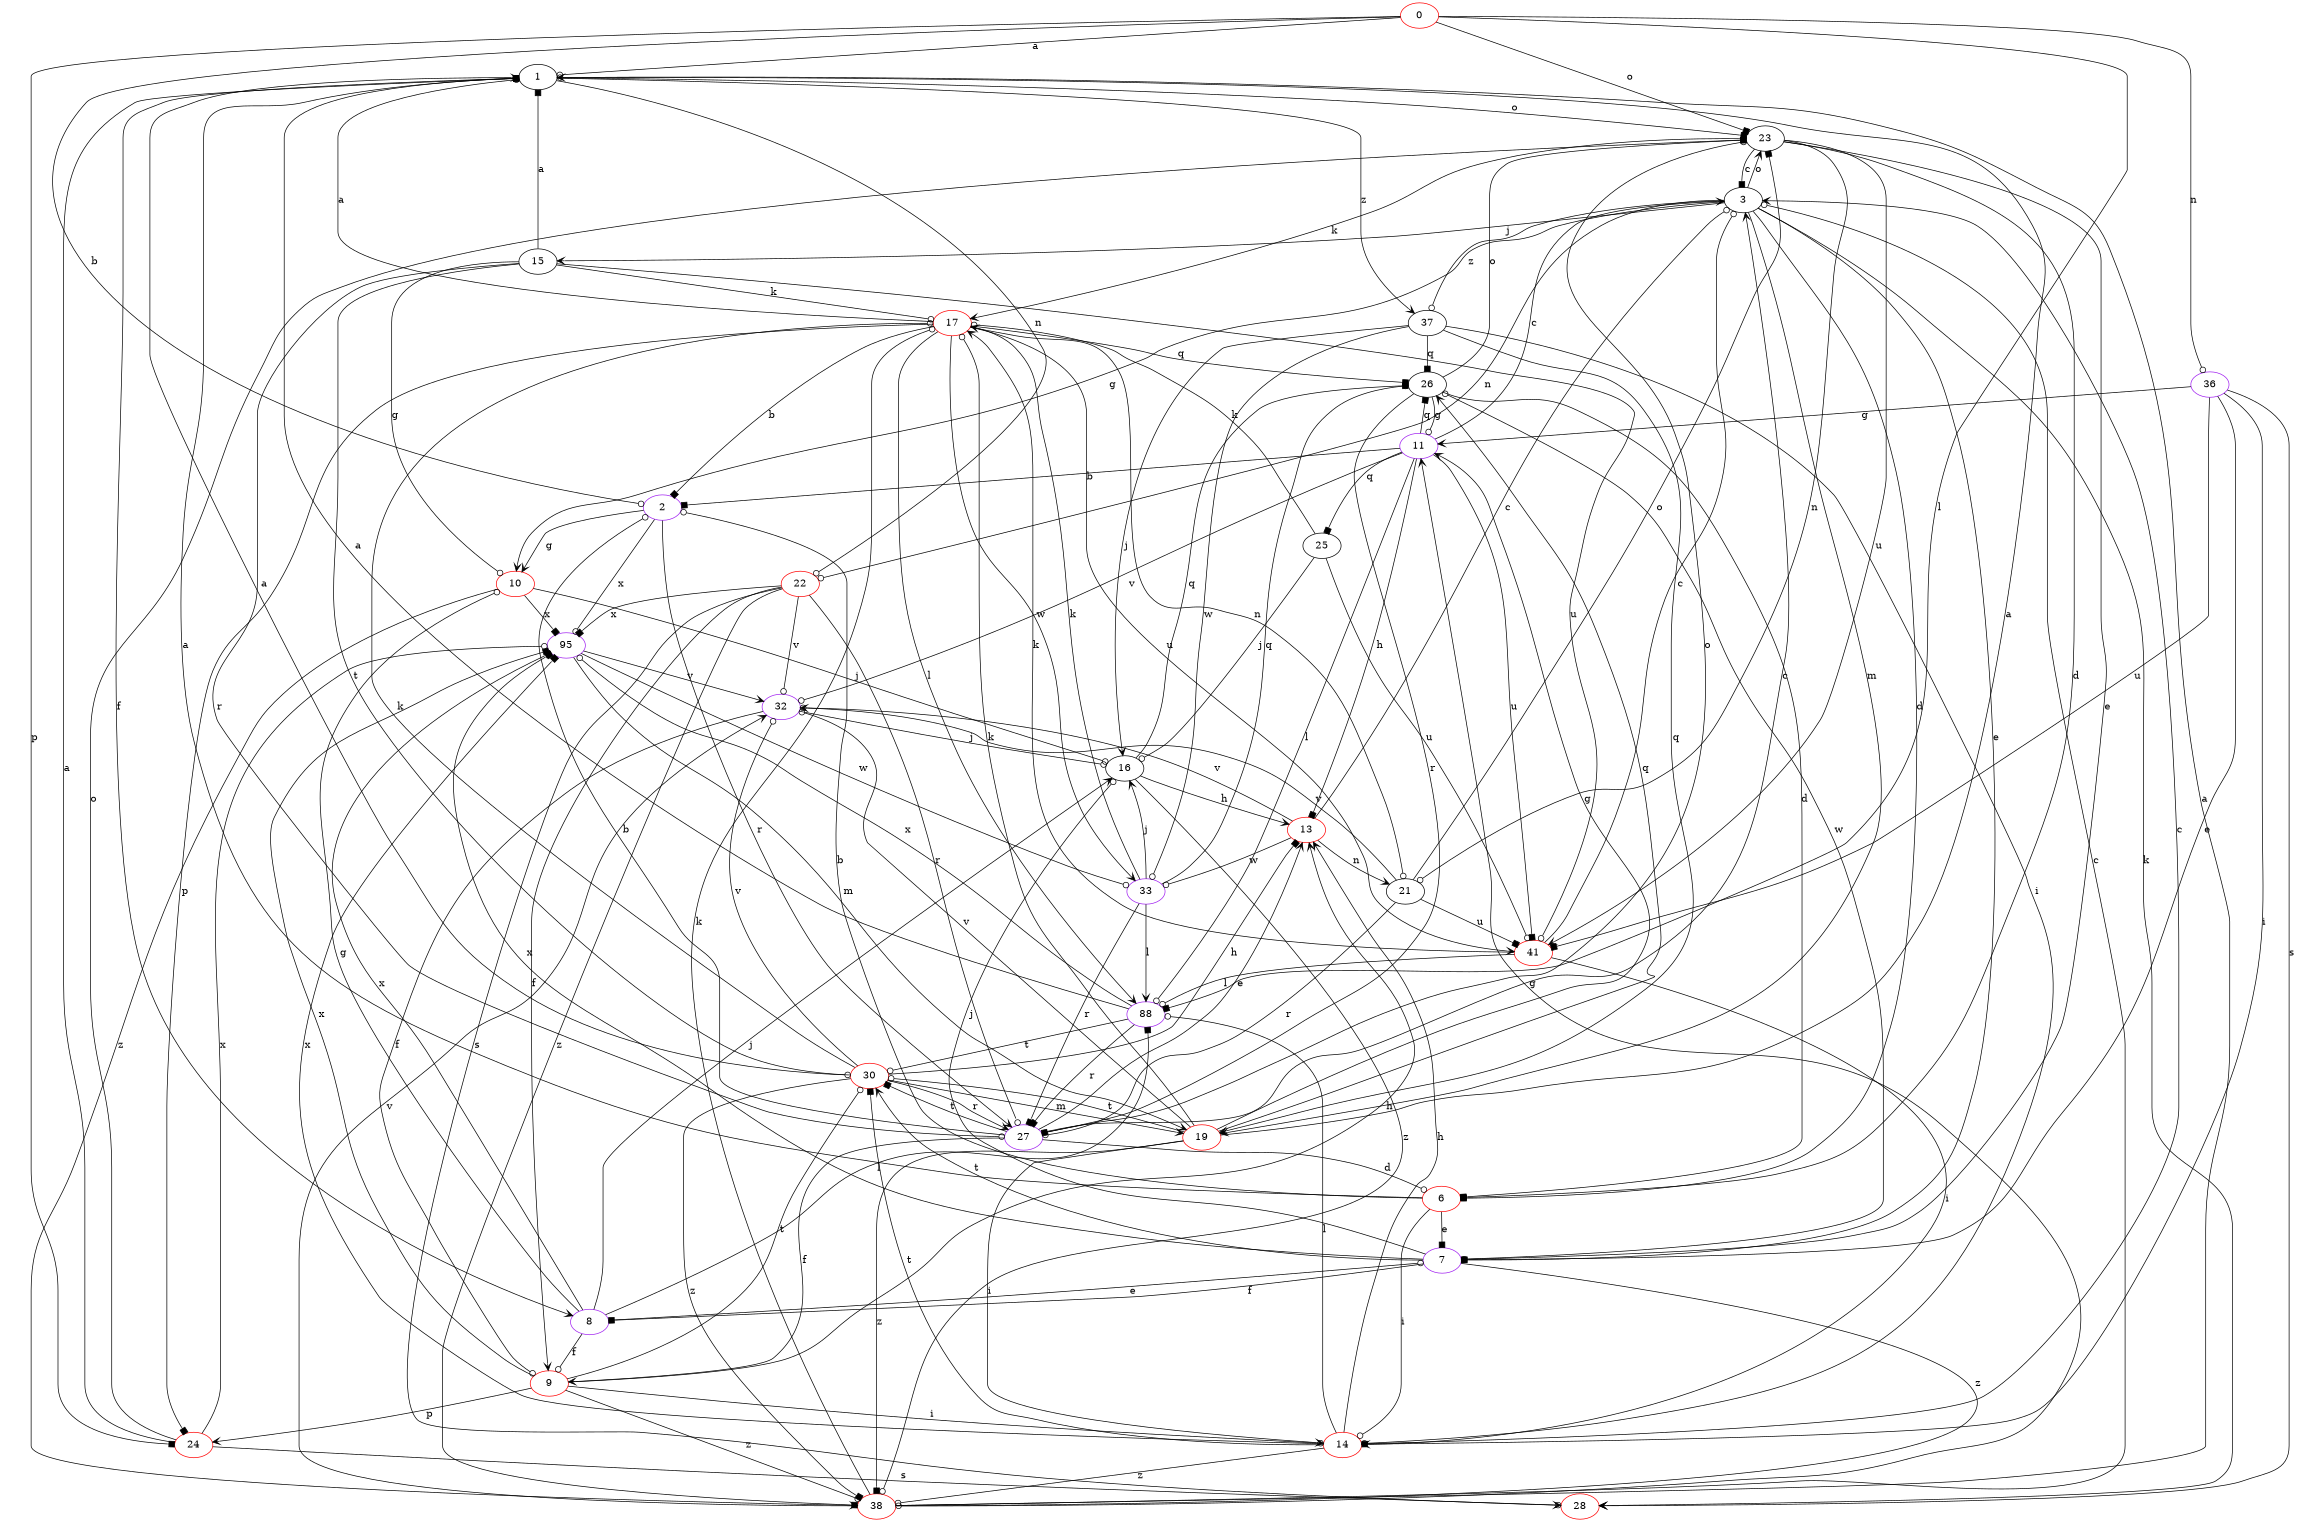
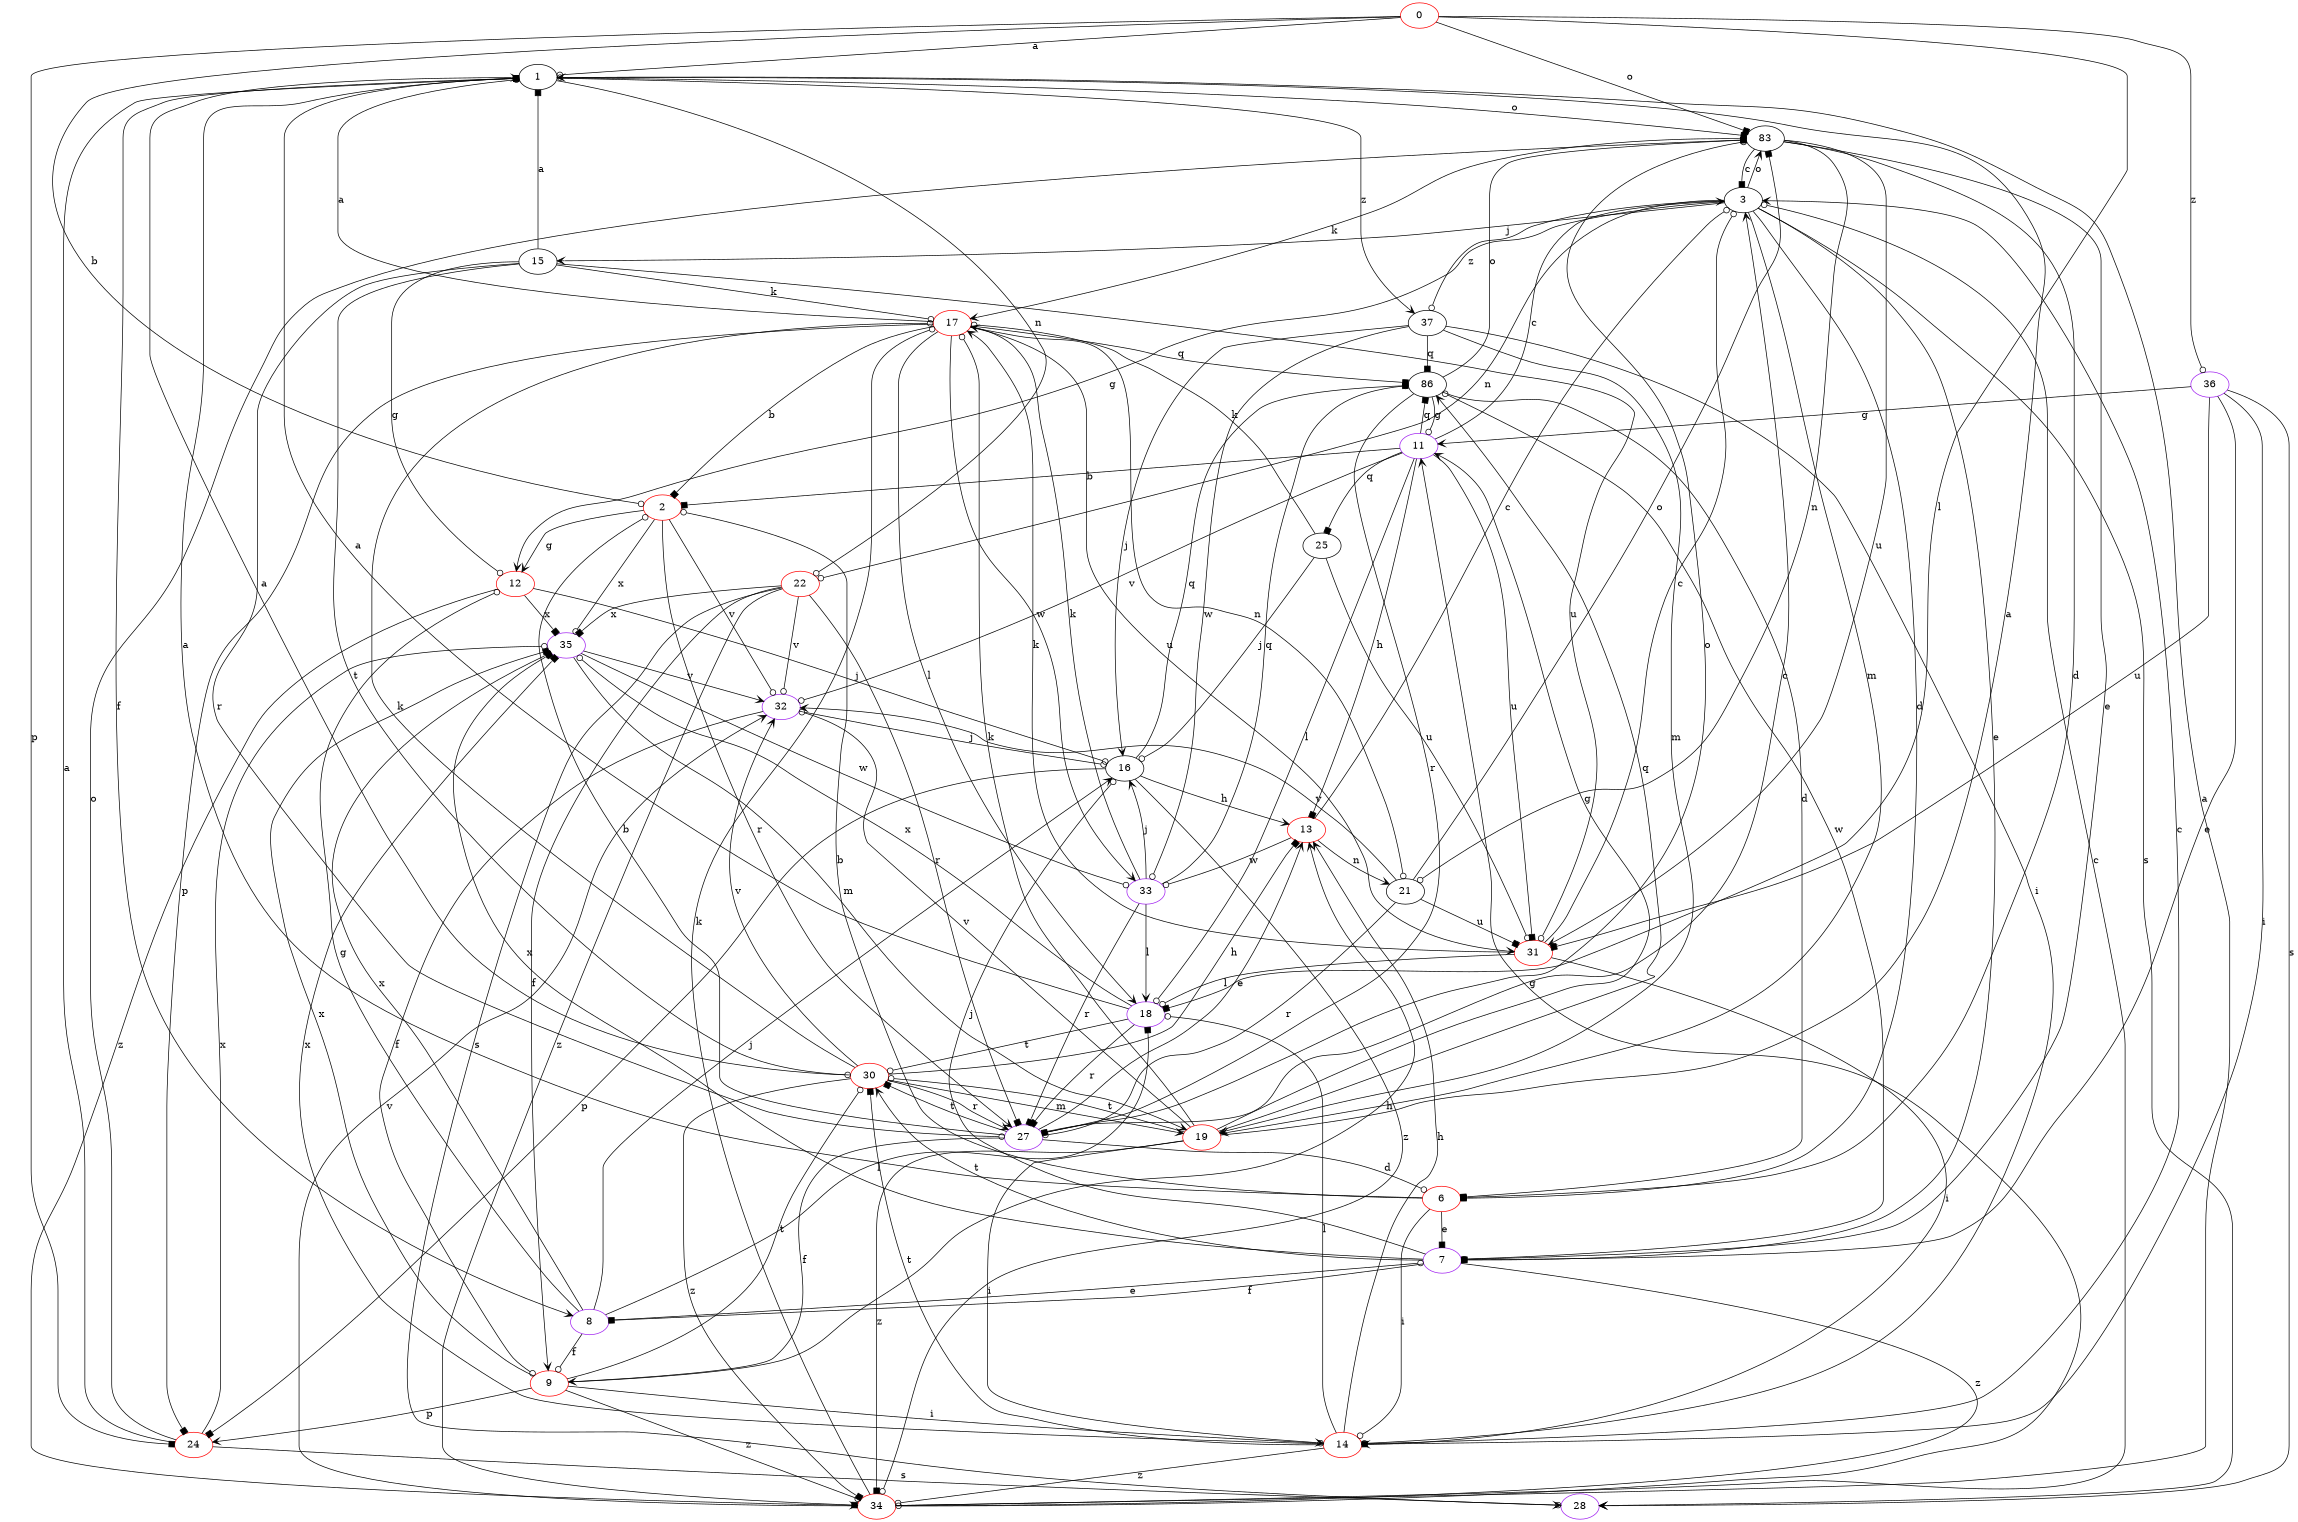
  strict digraph {
    node [color=red]
    edge [arrowhead=odot]
    1 [color=black]
    0
-   2 [color=purple]
-   18 [color=purple label=88]
-   23 [color=black]
+   2
+   18 [color=purple]
+   23 [color=black label=83]
    24
    36 [color=purple]
    8 [color=purple]
    n9 [label=22]
    37 [color=black]
-   10
+   10 [label=12]
    27 [color=purple]
-   35 [color=purple label=95]
+   35 [color=purple]
    30
    3 [color=black]
    6
    7 [color=purple]
-   31 [label=41]
+   31
    21 [color=black]
    17
-   28
+   28 [color=purple]
    14
    11 [color=purple]
    16 [color=black]
    9
-   38
+   38 [label=34]
    32 [color=purple]
    19
    33 [color=purple]
-   26 [color=black]
+   26 [color=black label=86]
    13
    15 [color=black]
    25 [color=black]
    1 -> 23 [arrowhead=box label=o]
    1 -> 8 [arrowhead=vee label=f]
    1 -> n9 [label=n]
    1 -> 37 [arrowhead=vee label=z]
    0 -> 1 [label=a]
    0 -> 2 [label=b]
    0 -> 18 [arrowhead=box label=l]
    0 -> 23 [arrowhead=box label=o]
    0 -> 24 [arrowhead=box label=p]
-   0 -> 36 [label=n]
+   0 -> 36 [label=z]
    2 -> 10 [arrowhead=vee label=g]
    2 -> 27 [arrowhead=vee label=r]
    2 -> 35 [label=x]
    18 -> 1 [arrowhead=box label=a]
    18 -> 27 [arrowhead=box label=r]
    18 -> 35 [label=x]
    18 -> 30 [label=t]
    23 -> 3 [arrowhead=box label=c]
    23 -> 6 [arrowhead=box label=d]
    23 -> 7 [label=e]
    23 -> 31 [arrowhead=vee label=u]
    23 -> 21 [label=n]
    23 -> 17 [arrowhead=vee label=k]
    24 -> 1 [arrowhead=box label=a]
    24 -> 23 [arrowhead=box label=o]
    24 -> 35 [label=x]
    24 -> 28 [label=s]
    36 -> 7 [arrowhead=box label=e]
    36 -> 31 [arrowhead=box label=u]
    36 -> 28 [arrowhead=vee label=s]
    36 -> 14 [arrowhead=box label=i]
    36 -> 11 [arrowhead=vee label=g]
    8 -> 18 [arrowhead=box label=l]
    8 -> 10 [label=g]
    8 -> 35 [arrowhead=box label=x]
    8 -> 7 [label=e]
    8 -> 16 [arrowhead=vee label=j]
    8 -> 9 [label=f]
-   n9 -> 27 [label=r]
+   n9 -> 27 [arrowhead=box label=r]
    n9 -> 35 [arrowhead=box label=x]
    n9 -> 28 [arrowhead=vee label=s]
    n9 -> 9 [arrowhead=vee label=f]
    n9 -> 38 [arrowhead=box label=z]
    n9 -> 32 [label=v]
    37 -> 14 [label=i]
    37 -> 16 [arrowhead=vee label=j]
-   37 -> 19 [arrowhead=vee label=q]
+   37 -> 19 [arrowhead=vee label=m]
    37 -> 33 [label=w]
    37 -> 26 [arrowhead=box label=q]
    10 -> 35 [arrowhead=box label=x]
    10 -> 16 [label=j]
    10 -> 38 [arrowhead=vee label=z]
    27 -> 2 [label=b]
    27 -> 23 [label=o]
    27 -> 30 [arrowhead=box label=t]
    27 -> 3 [arrowhead=vee label=c]
    27 -> 6 [label=d]
    27 -> 9 [arrowhead=vee label=f]
    27 -> 13 [arrowhead=vee label=e]
    35 -> 32 [arrowhead=vee label=v]
    35 -> 19 [arrowhead=vee label=m]
    35 -> 33 [label=w]
    30 -> 1 [arrowhead=vee label=a]
    30 -> 27 [arrowhead=vee label=r]
    30 -> 17 [label=k]
    30 -> 38 [arrowhead=box label=z]
-   30 -> 32 [label=v]
+   30 -> 32 [arrowhead=vee label=v]
    30 -> 19 [arrowhead=vee label=m]
    30 -> 13 [arrowhead=box label=h]
    3 -> 23 [arrowhead=vee label=o]
    3 -> n9 [label=n]
    3 -> 37 [label=z]
    3 -> 10 [arrowhead=vee label=g]
    3 -> 6 [arrowhead=box label=d]
    3 -> 7 [arrowhead=box label=e]
-   3 -> 28 [arrowhead=vee label=k]
+   3 -> 28 [arrowhead=vee label=s]
    3 -> 19 [arrowhead=vee label=m]
    3 -> 15 [arrowhead=vee label=j]
    6 -> 1 [arrowhead=box label=a]
    6 -> 2 [label=b]
    6 -> 7 [arrowhead=box label=e]
    6 -> 14 [label=i]
    7 -> 8 [arrowhead=box label=f]
    7 -> 35 [arrowhead=box label=x]
    7 -> 30 [arrowhead=vee label=t]
    7 -> 16 [label=j]
    7 -> 38 [label=z]
    7 -> 26 [label=w]
    31 -> 18 [label=l]
    31 -> 3 [label=c]
    31 -> 17 [arrowhead=vee label=k]
    31 -> 14 [arrowhead=vee label=i]
    21 -> 23 [arrowhead=box label=o]
    21 -> 27 [label=r]
    21 -> 31 [arrowhead=box label=u]
    21 -> 32 [arrowhead=vee label=v]
    17 -> 1 [label=a]
    17 -> 2 [arrowhead=box label=b]
    17 -> 18 [arrowhead=vee label=l]
    17 -> 24 [arrowhead=box label=p]
    17 -> 31 [arrowhead=vee label=u]
    17 -> 21 [label=n]
    17 -> 33 [arrowhead=vee label=w]
    17 -> 26 [arrowhead=box label=q]
    14 -> 18 [label=l]
    14 -> 35 [arrowhead=box label=x]
    14 -> 30 [arrowhead=box label=t]
    14 -> 3 [arrowhead=vee label=c]
    14 -> 38 [label=z]
    14 -> 13 [arrowhead=vee label=h]
    11 -> 2 [arrowhead=box label=b]
    11 -> 18 [label=l]
    11 -> 3 [arrowhead=vee label=c]
    11 -> 31 [arrowhead=box label=u]
    11 -> 32 [label=v]
    11 -> 26 [arrowhead=box label=q]
    11 -> 13 [arrowhead=box label=h]
    11 -> 25 [arrowhead=box label=q]
+   16 -> 24 [arrowhead=box label=p]
    16 -> 38 [label=z]
    16 -> 26 [arrowhead=box label=q]
    16 -> 13 [arrowhead=vee label=h]
    9 -> 24 [arrowhead=vee label=p]
    9 -> 35 [arrowhead=box label=x]
    9 -> 30 [label=t]
    9 -> 14 [label=i]
    9 -> 38 [label=z]
    9 -> 13 [arrowhead=vee label=h]
    38 -> 1 [arrowhead=vee label=a]
    38 -> 3 [label=c]
    38 -> 17 [label=k]
    38 -> 11 [arrowhead=vee label=g]
    38 -> 32 [arrowhead=vee label=v]
    32 -> 16 [label=j]
    32 -> 9 [label=f]
    19 -> 1 [label=a]
    19 -> 30 [label=t]
    19 -> 17 [label=k]
    19 -> 14 [arrowhead=vee label=i]
    19 -> 11 [arrowhead=vee label=g]
    19 -> 38 [arrowhead=box label=z]
    19 -> 32 [label=v]
    19 -> 26 [arrowhead=vee label=q]
    33 -> 18 [arrowhead=vee label=l]
    33 -> 27 [arrowhead=box label=r]
    33 -> 17 [arrowhead=vee label=k]
    33 -> 16 [arrowhead=vee label=j]
    33 -> 26 [label=q]
    26 -> 23 [arrowhead=box label=o]
    26 -> 27 [arrowhead=box label=r]
    26 -> 6 [arrowhead=box label=d]
    26 -> 11 [label=g]
    13 -> 3 [label=c]
    13 -> 21 [arrowhead=vee label=n]
-   13 -> 32 [label=v]
+   2 -> 32 [label=v]
    13 -> 33 [label=w]
    15 -> 1 [arrowhead=box label=a]
    15 -> 10 [label=g]
    15 -> 27 [label=r]
    15 -> 30 [label=t]
    15 -> 31 [label=u]
    15 -> 17 [label=k]
    25 -> 31 [label=u]
    25 -> 17 [label=k]
    25 -> 16 [label=j]
  }
